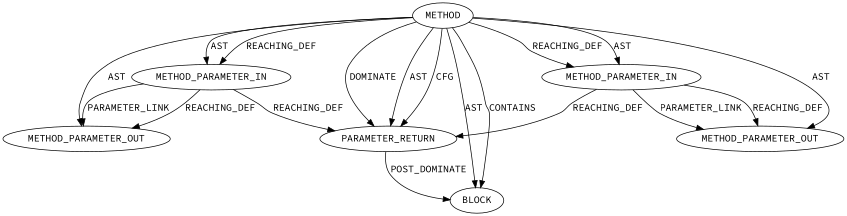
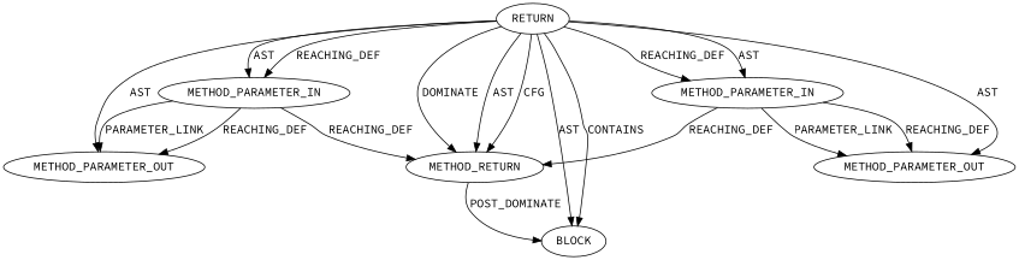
  digraph {
    fontname="Source Code Pro"
    node [CODE="<empty>" ORDER=1 fontname="Source Code Pro" EVALUATION_STRATEGY=BY_VALUE IS_VARIADIC=false TYPE_FULL_NAME=ANY]
    edge [fontname="Source Code Pro"]
-   n1 [AST_PARENT_FULL_NAME="<global>" AST_PARENT_TYPE=NAMESPACE_BLOCK FILENAME="<empty>" FULL_NAME="<operator>.equals" IS_EXTERNAL=true NAME="<operator>.equals" ORDER=0 label=METHOD EVALUATION_STRATEGY="" IS_VARIADIC="" TYPE_FULL_NAME=""]
+   n1 [AST_PARENT_FULL_NAME="<global>" AST_PARENT_TYPE=NAMESPACE_BLOCK FILENAME="<empty>" FULL_NAME="<operator>.equals" IS_EXTERNAL=true NAME="<operator>.equals" ORDER=0 label=RETURN EVALUATION_STRATEGY="" IS_VARIADIC="" TYPE_FULL_NAME=""]
    n2 [CODE=p1 INDEX=1 NAME=p1 label=METHOD_PARAMETER_IN]
-   n3 [CODE=RET ORDER=2 label=PARAMETER_RETURN IS_VARIADIC=""]
+   n3 [CODE=RET ORDER=2 label=METHOD_RETURN IS_VARIADIC=""]
    n4 [ARGUMENT_INDEX=1 label=BLOCK EVALUATION_STRATEGY="" IS_VARIADIC=""]
    n5 [CODE=p2 INDEX=2 NAME=p2 ORDER=2 label=METHOD_PARAMETER_IN]
    n6 [CODE=p1 INDEX=1 NAME=p1 label=METHOD_PARAMETER_OUT]
    n7 [CODE=p2 INDEX=2 NAME=p2 ORDER=2 label=METHOD_PARAMETER_OUT]
    n1 -> n2 [label=REACHING_DEF]
    n1 -> n2 [label=AST]
    n1 -> n3 [label=AST]
    n1 -> n3 [label=CFG]
    n1 -> n3 [label=DOMINATE]
    n1 -> n4 [label=AST]
    n1 -> n4 [label=CONTAINS]
    n1 -> n5 [label=AST]
    n1 -> n5 [label=REACHING_DEF]
    n1 -> n6 [label=AST]
    n1 -> n7 [label=AST]
    n2 -> n3 [VARIABLE=p1 label=REACHING_DEF]
    n2 -> n6 [label=PARAMETER_LINK]
    n2 -> n6 [VARIABLE=p1 label=REACHING_DEF]
    n3 -> n4 [label=POST_DOMINATE]
    n5 -> n3 [VARIABLE=p2 label=REACHING_DEF]
    n5 -> n7 [VARIABLE=p2 label=REACHING_DEF]
    n5 -> n7 [label=PARAMETER_LINK]
  }
